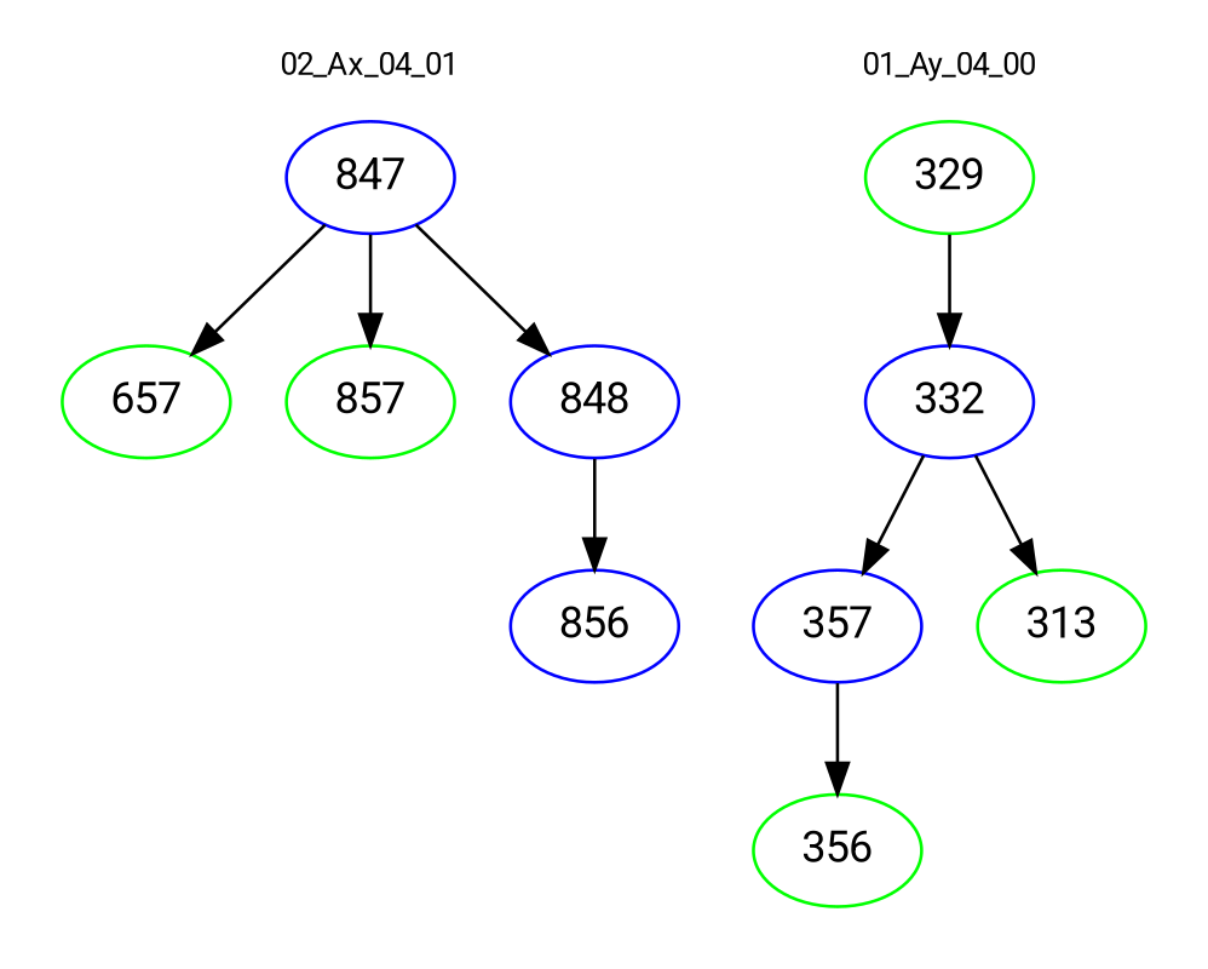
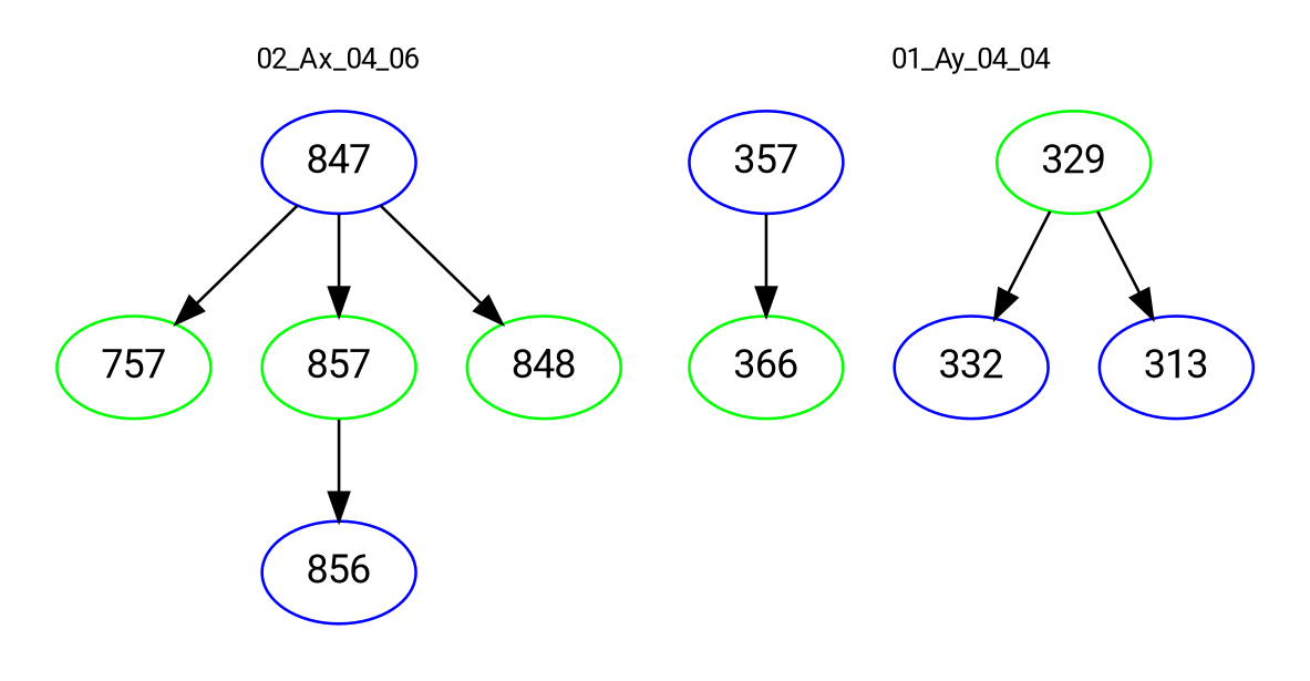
  digraph {
    fontname=Roboto
    node [color=blue fontname=Roboto]
    edge [color=black fontname=Roboto]
    n1 [label=847]
-   n2 [color=green label=657]
+   n2 [color=green label=757]
    n3 [color=green label=857]
-   n4 [label=848]
+   n4 [color=green label=848]
    n5 [label=856]
    n6 [label=332]
    n7 [color=green label=329]
    n8 [label=357]
-   n9 [color=green label=313]
-   n10 [color=green label=356]
+   n9 [label=313]
+   n10 [color=green label=366]
    subgraph cluster_1 {
      color=white
      fontsize=10
-     label="02_Ax_04_01"
+     label="02_Ax_04_06"
      n1
      n2
      n3
      n4
      n5
    }
    subgraph cluster_2 {
      color=white
      fontsize=10
-     label="01_Ay_04_00"
+     label="01_Ay_04_04"
      n6
      n7
      n8
      n9
      n10
    }
    n1 -> n2
    n1 -> n3
    n1 -> n4
-   n4 -> n5
-   n6 -> n8
-   n6 -> n9
+   n3 -> n5
+   n7 -> n9
    n7 -> n6
    n8 -> n10
  }
